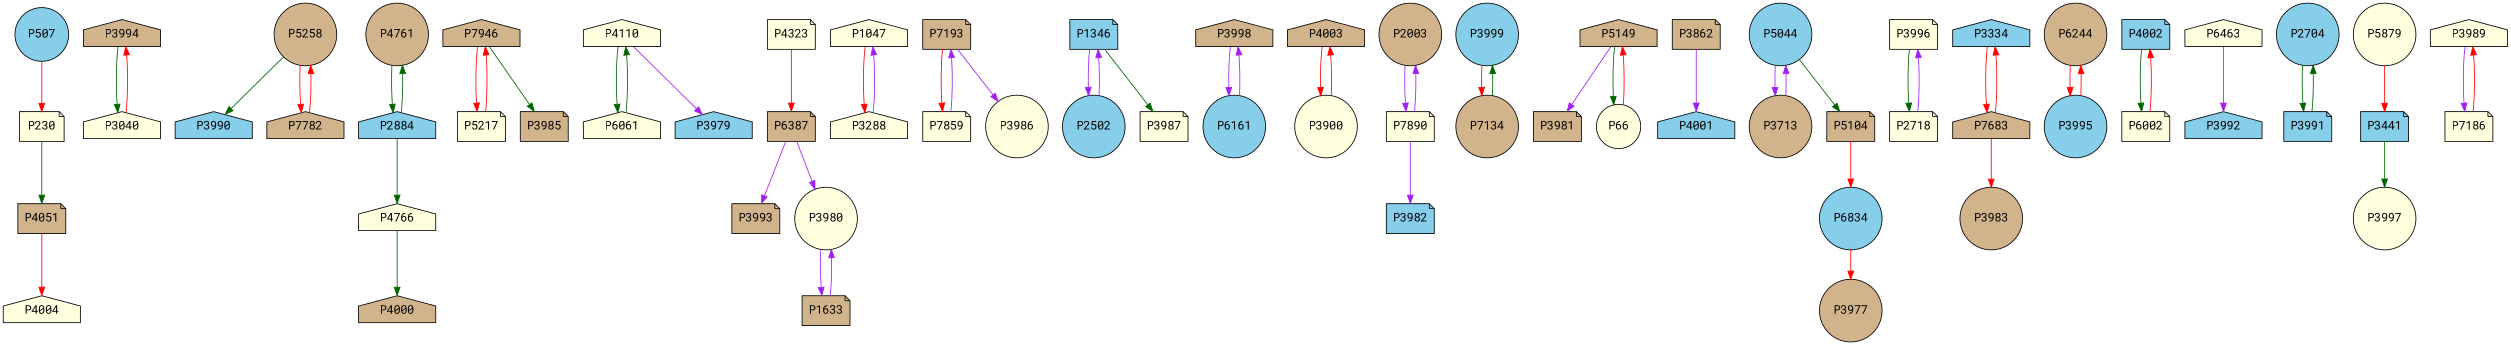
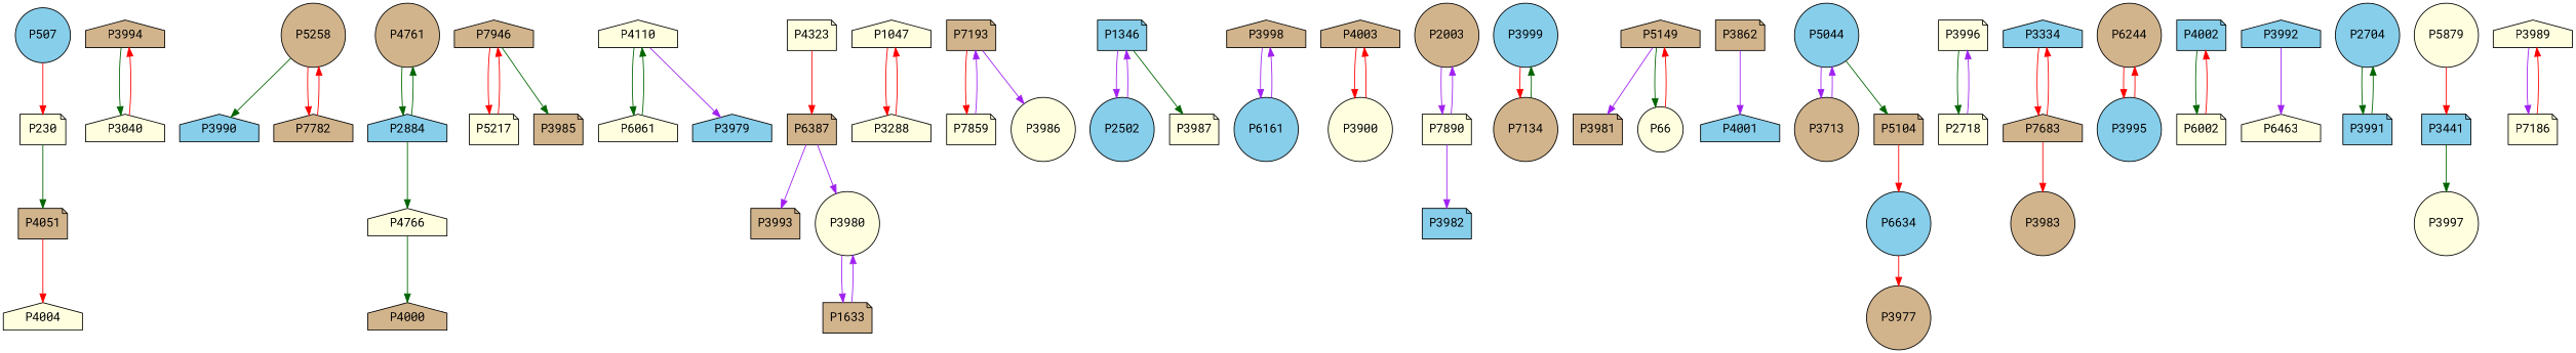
  digraph {
    fontname="Roboto Mono"
    node [fillcolor=lightyellow fontname="Roboto Mono" shape=note style=filled]
    edge [color=red fontname="Roboto Mono"]
    P507 [fillcolor=skyblue shape=circle]
    P230
    P4051 [fillcolor=tan]
    P4004 [shape=house]
    P3994 [fillcolor=tan shape=house]
    P3040 [shape=house]
    P5258 [fillcolor=tan shape=circle]
    P3990 [fillcolor=skyblue shape=house]
    P7782 [fillcolor=tan shape=house]
    P4761 [fillcolor=tan shape=circle]
    P2884 [fillcolor=skyblue shape=house]
    P4766 [shape=house]
    P4000 [fillcolor=tan shape=house]
    P7946 [fillcolor=tan shape=house]
    P5217
    P3985 [fillcolor=tan]
    P4110 [shape=house]
    P6061 [shape=house]
    P3979 [fillcolor=skyblue shape=house]
    P6387 [fillcolor=tan]
    P3993 [fillcolor=tan]
    P3980 [shape=circle]
    P4323
    P1633 [fillcolor=tan]
    P1047 [shape=house]
    n26 [label=P3288 shape=house]
    P7193 [fillcolor=tan]
    P7859
    P3986 [shape=circle]
    P1346 [fillcolor=skyblue]
    P2502 [fillcolor=skyblue shape=circle]
    P3987
    P3998 [fillcolor=tan shape=house]
    P6161 [fillcolor=skyblue shape=circle]
    P4003 [fillcolor=tan shape=house]
    P3900 [shape=circle]
    P2003 [fillcolor=tan shape=circle]
    P7890
    P3982 [fillcolor=skyblue]
    P3999 [fillcolor=skyblue shape=circle]
    P7134 [fillcolor=tan shape=circle]
    P5149 [fillcolor=tan shape=house]
    P3981 [fillcolor=tan]
    P66 [shape=circle]
    P3862 [fillcolor=tan]
    P4001 [fillcolor=skyblue shape=house]
    P5044 [fillcolor=skyblue shape=circle]
    P3713 [fillcolor=tan shape=circle]
    P5104 [fillcolor=tan]
-   P6634 [fillcolor=skyblue shape=circle label=P6834]
+   P6634 [fillcolor=skyblue shape=circle]
    P3996
    P2718
    P3334 [fillcolor=skyblue shape=house]
    P7683 [fillcolor=tan shape=house]
    P3983 [fillcolor=tan shape=circle]
    P6244 [fillcolor=tan shape=circle]
    P3995 [fillcolor=skyblue shape=circle]
    P4002 [fillcolor=skyblue]
    P6002
    P6463 [shape=house]
    P3992 [fillcolor=skyblue shape=house]
    P2704 [fillcolor=skyblue shape=circle]
    P3991 [fillcolor=skyblue]
    P5879 [shape=circle]
    P3441 [fillcolor=skyblue]
    P3997 [shape=circle]
    P3977 [fillcolor=tan shape=circle]
    P3989 [shape=house]
    P7186
    P507 -> P230
    P230 -> P4051 [color=darkgreen]
    P4051 -> P4004
    P3994 -> P3040 [color=darkgreen]
    P3040 -> P3994
    P5258 -> P3990 [color=darkgreen]
    P5258 -> P7782
    P7782 -> P5258
    P4761 -> P2884 [color=darkgreen]
    P2884 -> P4761 [color=darkgreen]
    P2884 -> P4766 [color=darkgreen]
    P4766 -> P4000 [color=darkgreen]
    P7946 -> P5217
    P7946 -> P3985 [color=darkgreen]
    P5217 -> P7946
    P4110 -> P6061 [color=darkgreen]
    P4110 -> P3979 [color=purple]
    P6061 -> P4110 [color=darkgreen]
    P6387 -> P3993 [color=purple]
    P6387 -> P3980 [color=purple]
    P3980 -> P1633 [color=purple]
    P4323 -> P6387
    P1633 -> P3980 [color=purple]
    P1047 -> n26
-   n26 -> P1047 [color=purple]
+   n26 -> P1047
    P7193 -> P7859
    P7193 -> P3986 [color=purple]
    P7859 -> P7193 [color=purple]
    P1346 -> P2502 [color=purple]
    P1346 -> P3987 [color=darkgreen]
    P2502 -> P1346 [color=purple]
    P3998 -> P6161 [color=purple]
    P6161 -> P3998 [color=purple]
    P4003 -> P3900
    P3900 -> P4003
    P2003 -> P7890 [color=purple]
    P7890 -> P2003 [color=purple]
    P7890 -> P3982 [color=purple]
    P3999 -> P7134
    P7134 -> P3999 [color=darkgreen]
    P5149 -> P3981 [color=purple]
    P5149 -> P66 [color=darkgreen]
    P66 -> P5149
    P3862 -> P4001 [color=purple]
    P5044 -> P3713 [color=purple]
    P5044 -> P5104 [color=darkgreen]
    P3713 -> P5044 [color=purple]
    P5104 -> P6634
    P6634 -> P3977
    P3996 -> P2718 [color=darkgreen]
    P2718 -> P3996 [color=purple]
    P3334 -> P7683
    P7683 -> P3334
    P7683 -> P3983
    P6244 -> P3995
    P3995 -> P6244
    P4002 -> P6002 [color=darkgreen]
    P6002 -> P4002
-   P6463 -> P3992 [color=purple]
+   P3992 -> P6463 [color=purple]
    P2704 -> P3991 [color=darkgreen]
    P3991 -> P2704 [color=darkgreen]
    P5879 -> P3441
    P3441 -> P3997 [color=darkgreen]
    P3989 -> P7186 [color=purple]
    P7186 -> P3989
  }
